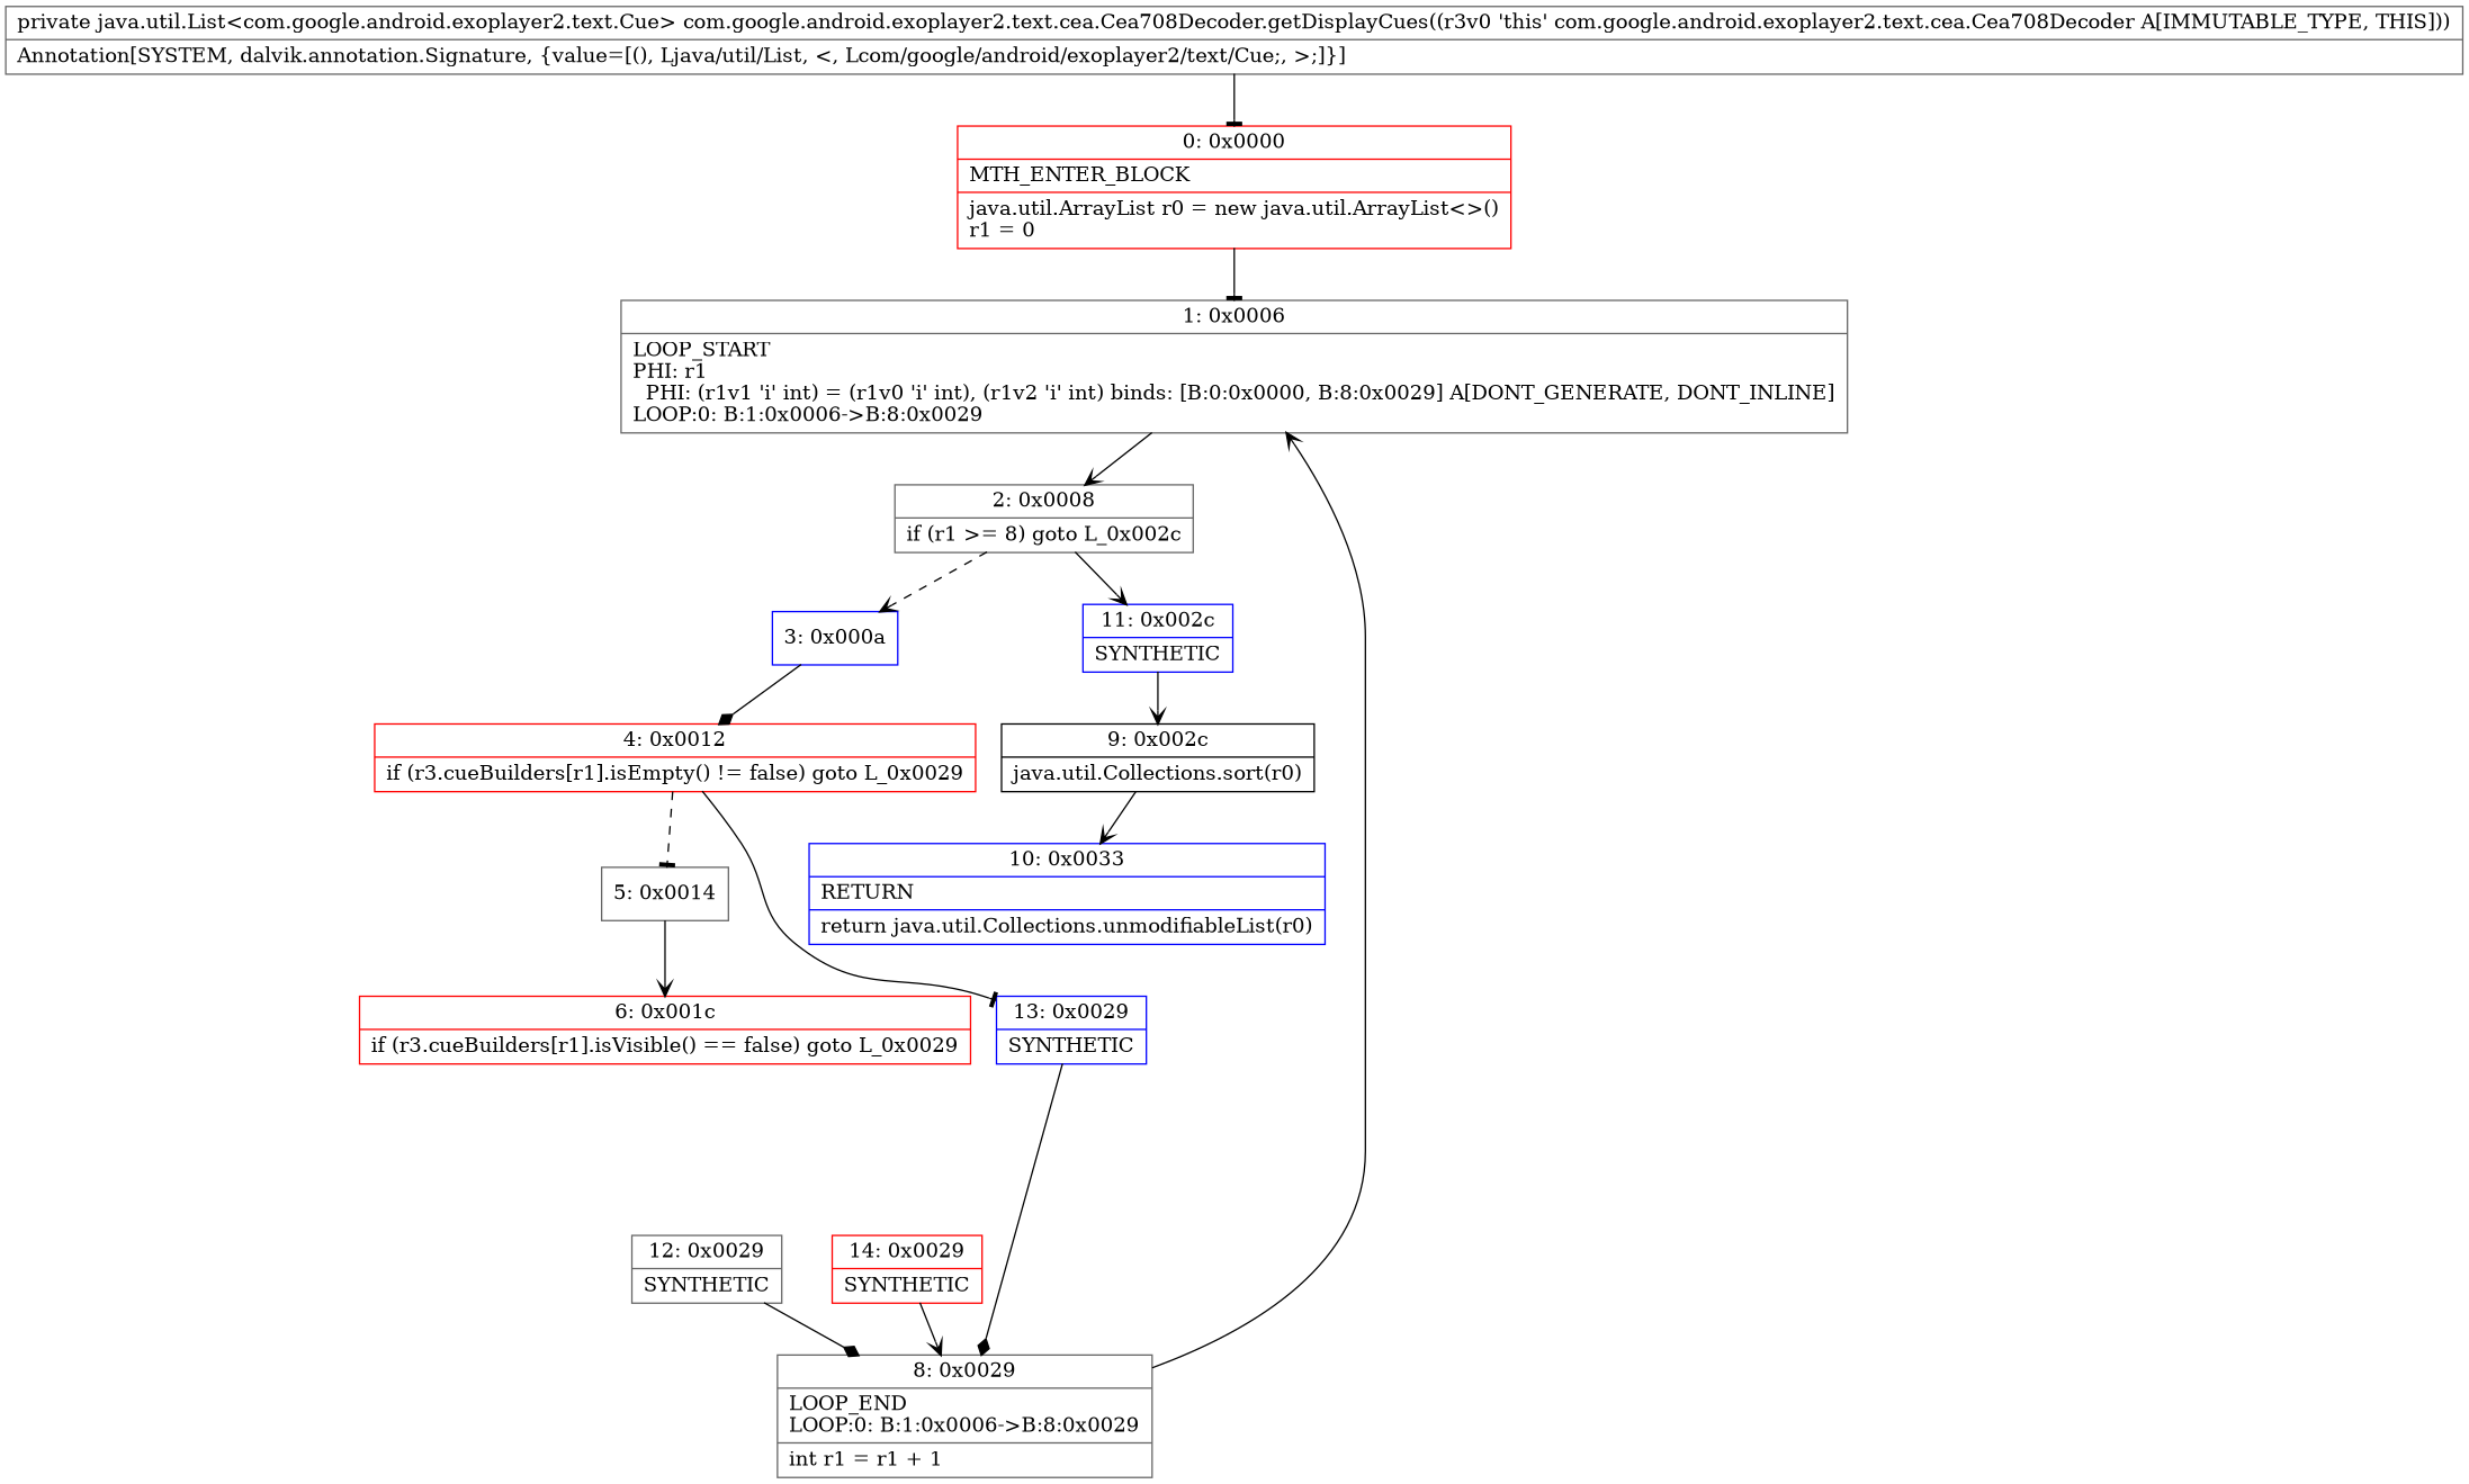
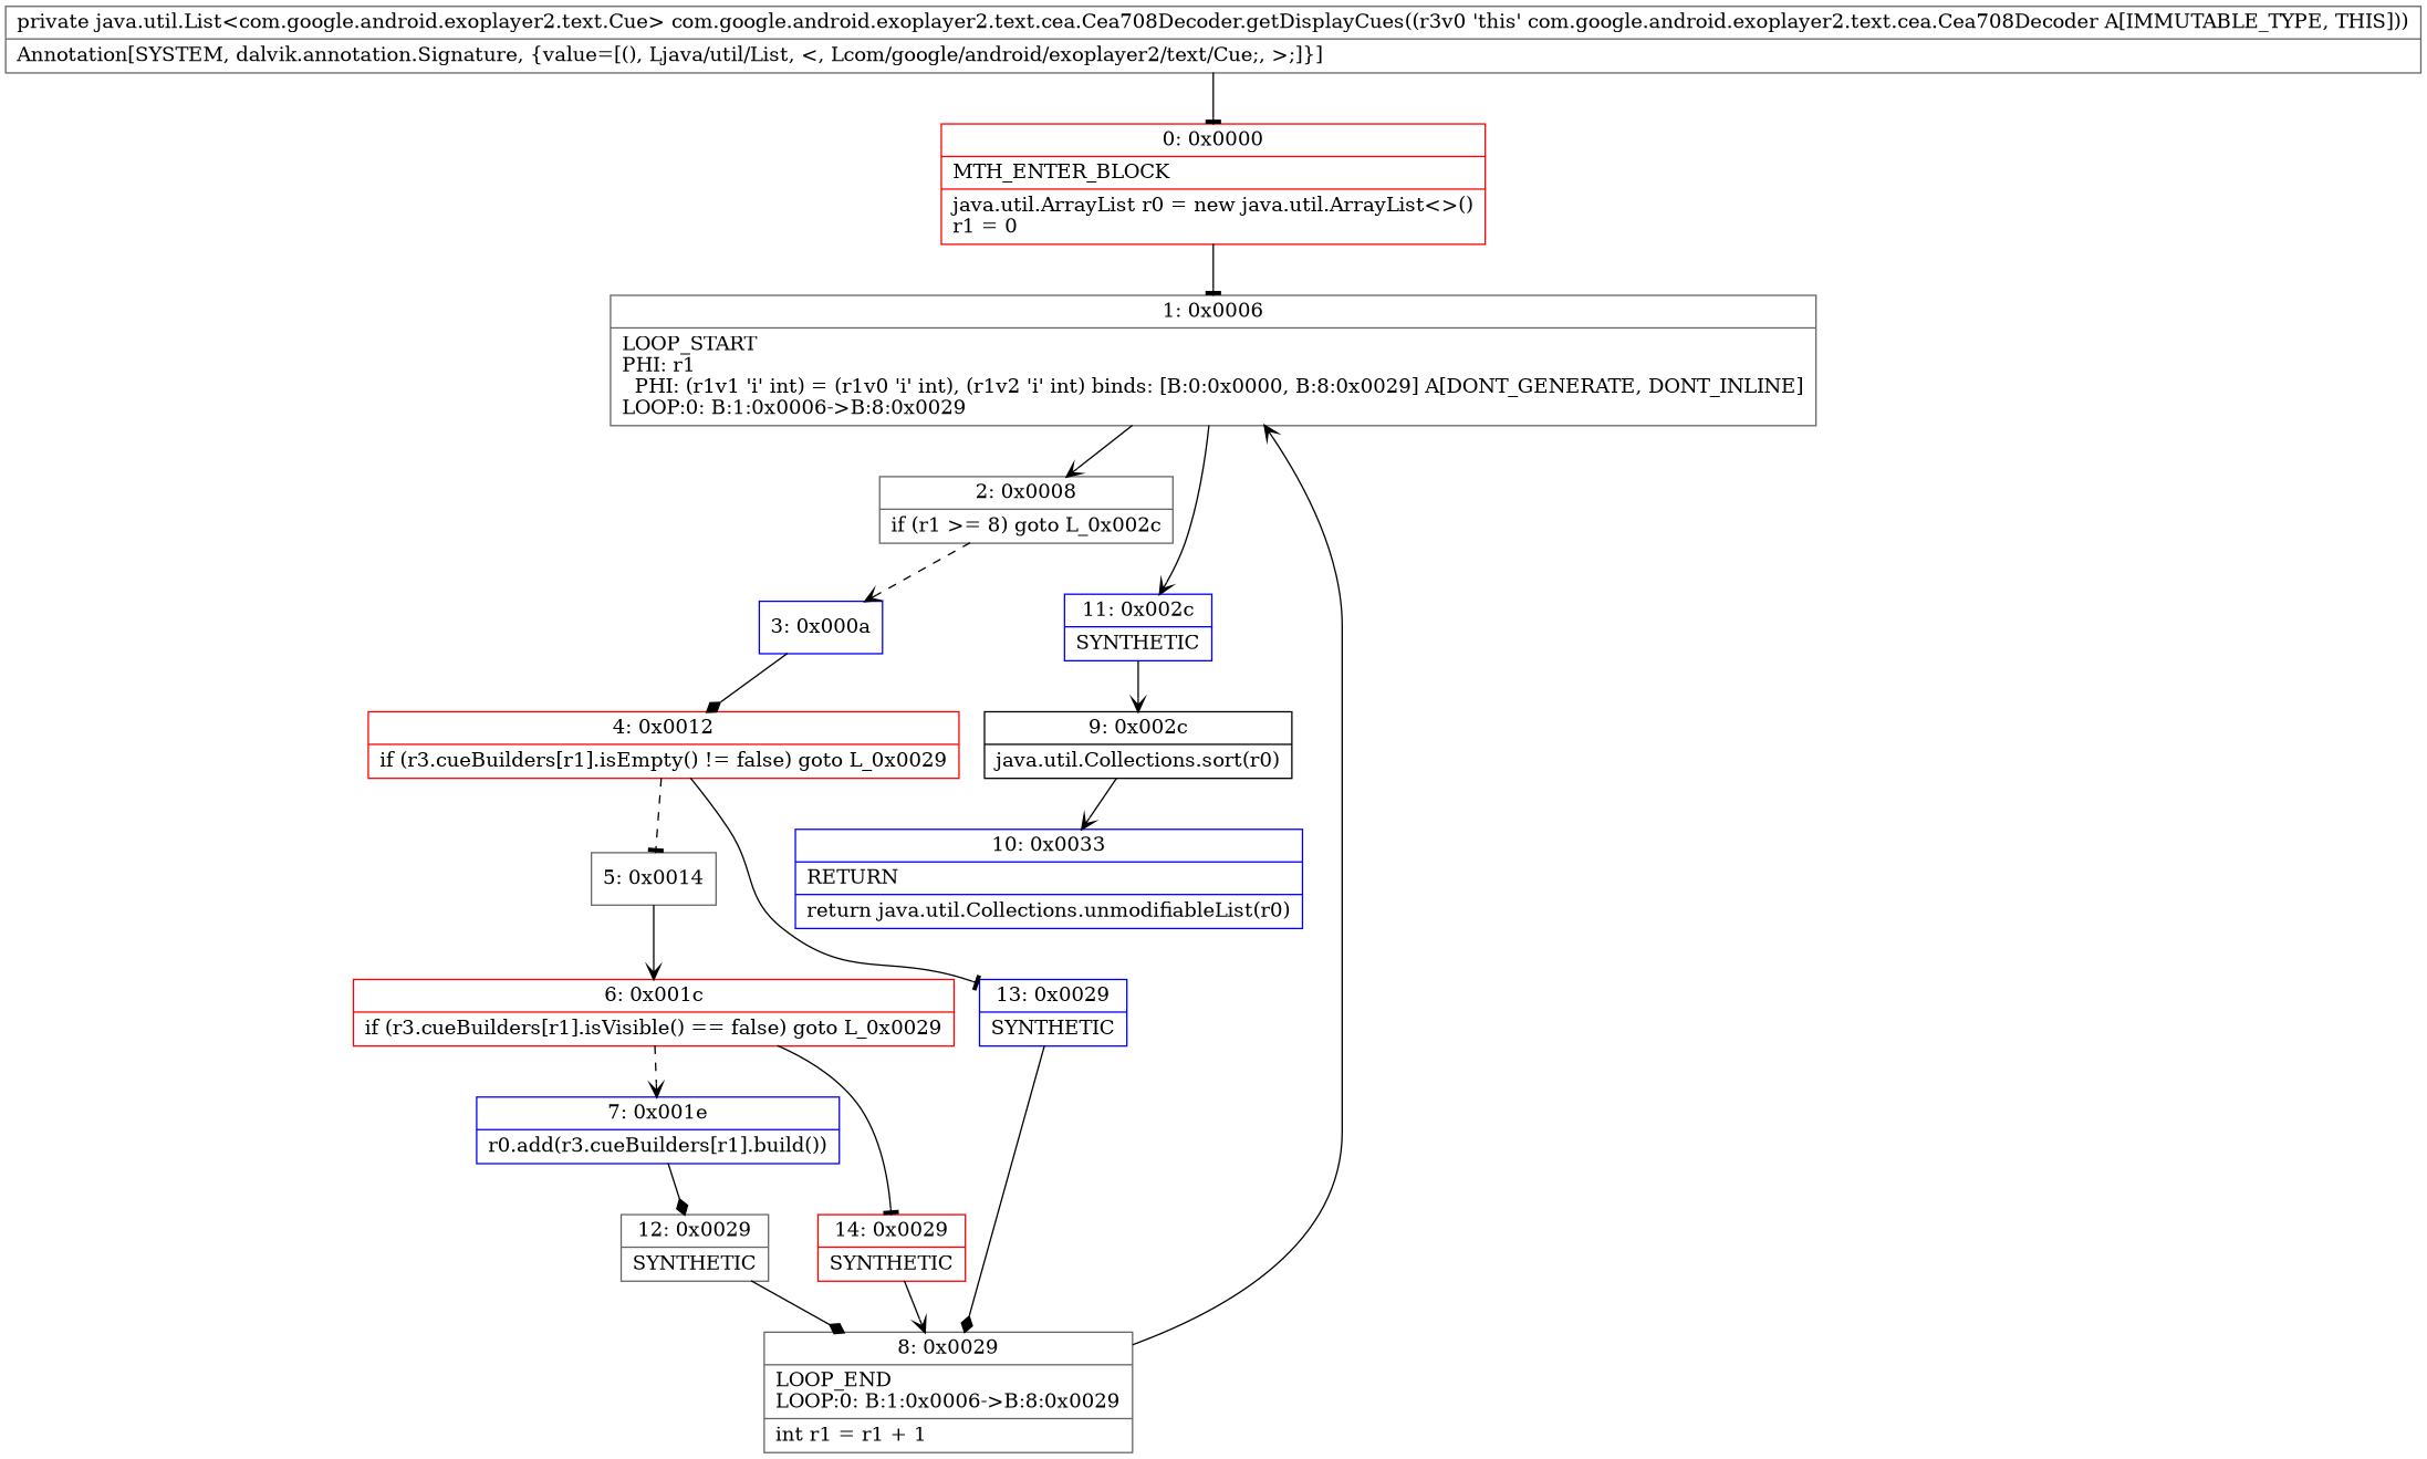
  digraph {
    node [color=gray40 shape=record]
    edge [arrowhead=vee]
    n1 [color=red label="{0\:\ 0x0000|MTH_ENTER_BLOCK\l|java.util.ArrayList r0 = new java.util.ArrayList\<\>()\lr1 = 0\l}"]
    n2 [label="{1\:\ 0x0006|LOOP_START\lPHI: r1 \l  PHI: (r1v1 'i' int) = (r1v0 'i' int), (r1v2 'i' int) binds: [B:0:0x0000, B:8:0x0029] A[DONT_GENERATE, DONT_INLINE]\lLOOP:0: B:1:0x0006\-\>B:8:0x0029\l}"]
    n3 [label="{2\:\ 0x0008|if (r1 \>= 8) goto L_0x002c\l}"]
    n4 [color=blue label="{3\:\ 0x000a}"]
    n5 [color=blue label="{11\:\ 0x002c|SYNTHETIC\l}"]
    n6 [color=red label="{4\:\ 0x0012|if (r3.cueBuilders[r1].isEmpty() != false) goto L_0x0029\l}"]
    n7 [color=black label="{9\:\ 0x002c|java.util.Collections.sort(r0)\l}"]
    n8 [label="{5\:\ 0x0014}"]
    n9 [color=blue label="{13\:\ 0x0029|SYNTHETIC\l}"]
    n10 [color=red label="{6\:\ 0x001c|if (r3.cueBuilders[r1].isVisible() == false) goto L_0x0029\l}"]
    n11 [label="{8\:\ 0x0029|LOOP_END\lLOOP:0: B:1:0x0006\-\>B:8:0x0029\l|int r1 = r1 + 1\l}"]
+   n12 [color=blue label="{7\:\ 0x001e|r0.add(r3.cueBuilders[r1].build())\l}"]
    n13 [color=red label="{14\:\ 0x0029|SYNTHETIC\l}"]
    n14 [label="{12\:\ 0x0029|SYNTHETIC\l}"]
    n15 [color=blue label="{10\:\ 0x0033|RETURN\l|return java.util.Collections.unmodifiableList(r0)\l}"]
    n16 [label="{private java.util.List\<com.google.android.exoplayer2.text.Cue\> com.google.android.exoplayer2.text.cea.Cea708Decoder.getDisplayCues((r3v0 'this' com.google.android.exoplayer2.text.cea.Cea708Decoder A[IMMUTABLE_TYPE, THIS]))  | Annotation[SYSTEM, dalvik.annotation.Signature, \{value=[(), Ljava\/util\/List, \<, Lcom\/google\/android\/exoplayer2\/text\/Cue;, \>;]\}]\l}"]
    n1 -> n2 [arrowhead=tee]
    n2 -> n3
    n3 -> n4 [style=dashed]
-   n3 -> n5
+   n2 -> n5
    n4 -> n6 [arrowhead=diamond]
    n5 -> n7
    n6 -> n8 [arrowhead=tee style=dashed]
    n6 -> n9 [arrowhead=tee]
    n7 -> n15
    n8 -> n10
    n9 -> n11 [arrowhead=diamond]
+   n10 -> n12 [style=dashed]
+   n10 -> n13 [arrowhead=tee]
    n11 -> n2
+   n12 -> n14 [arrowhead=diamond]
    n13 -> n11
    n14 -> n11 [arrowhead=diamond]
    n16 -> n1 [arrowhead=tee]
  }
